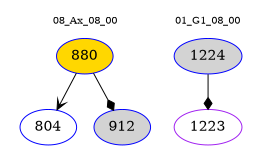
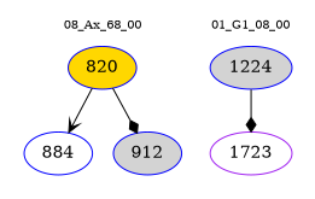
  digraph {
    node [color=blue fillcolor=white style=filled]
    edge [arrowhead=diamond color=black]
-   n1 [fillcolor=gold label=880]
-   n2 [label=804]
+   n1 [fillcolor=gold label=820]
+   n2 [label=884]
    n3 [fillcolor=lightgrey label=912]
    n4 [fillcolor=lightgrey label=1224]
-   n5 [color=purple label=1223]
+   n5 [color=purple label=1723]
    subgraph cluster_1 {
      color=white
      fontsize=10
-     label="08_Ax_08_00"
+     label="08_Ax_68_00"
      n1
      n2
      n3
    }
    subgraph cluster_2 {
      color=white
      fontsize=10
      label="01_G1_08_00"
      n4
      n5
    }
    n1 -> n2 [arrowhead=vee]
    n1 -> n3
    n4 -> n5
  }
